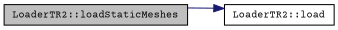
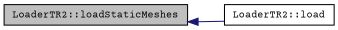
  digraph {
    rankdir=LR
    fontname="Courier Prime"
    node [color=black fontname="Courier Prime" fontsize=10 shape=record style=filled]
    n1 [fillcolor=grey75 fontcolor=black height=0.2 label="LoaderTR2::loadStaticMeshes" width=0.4]
    n2 [fillcolor=white height=0.2 label="LoaderTR2::load" width=0.4]
-   n2 -> n1 [color=midnightblue dir=back fontname="Courier Prime" fontsize=10 labelfontname=Helvetica labelfontsize=10 style=solid]
+   n1 -> n2 [color=midnightblue dir=back fontname="Courier Prime" fontsize=10 labelfontname=Helvetica labelfontsize=10 style=solid]
  }
